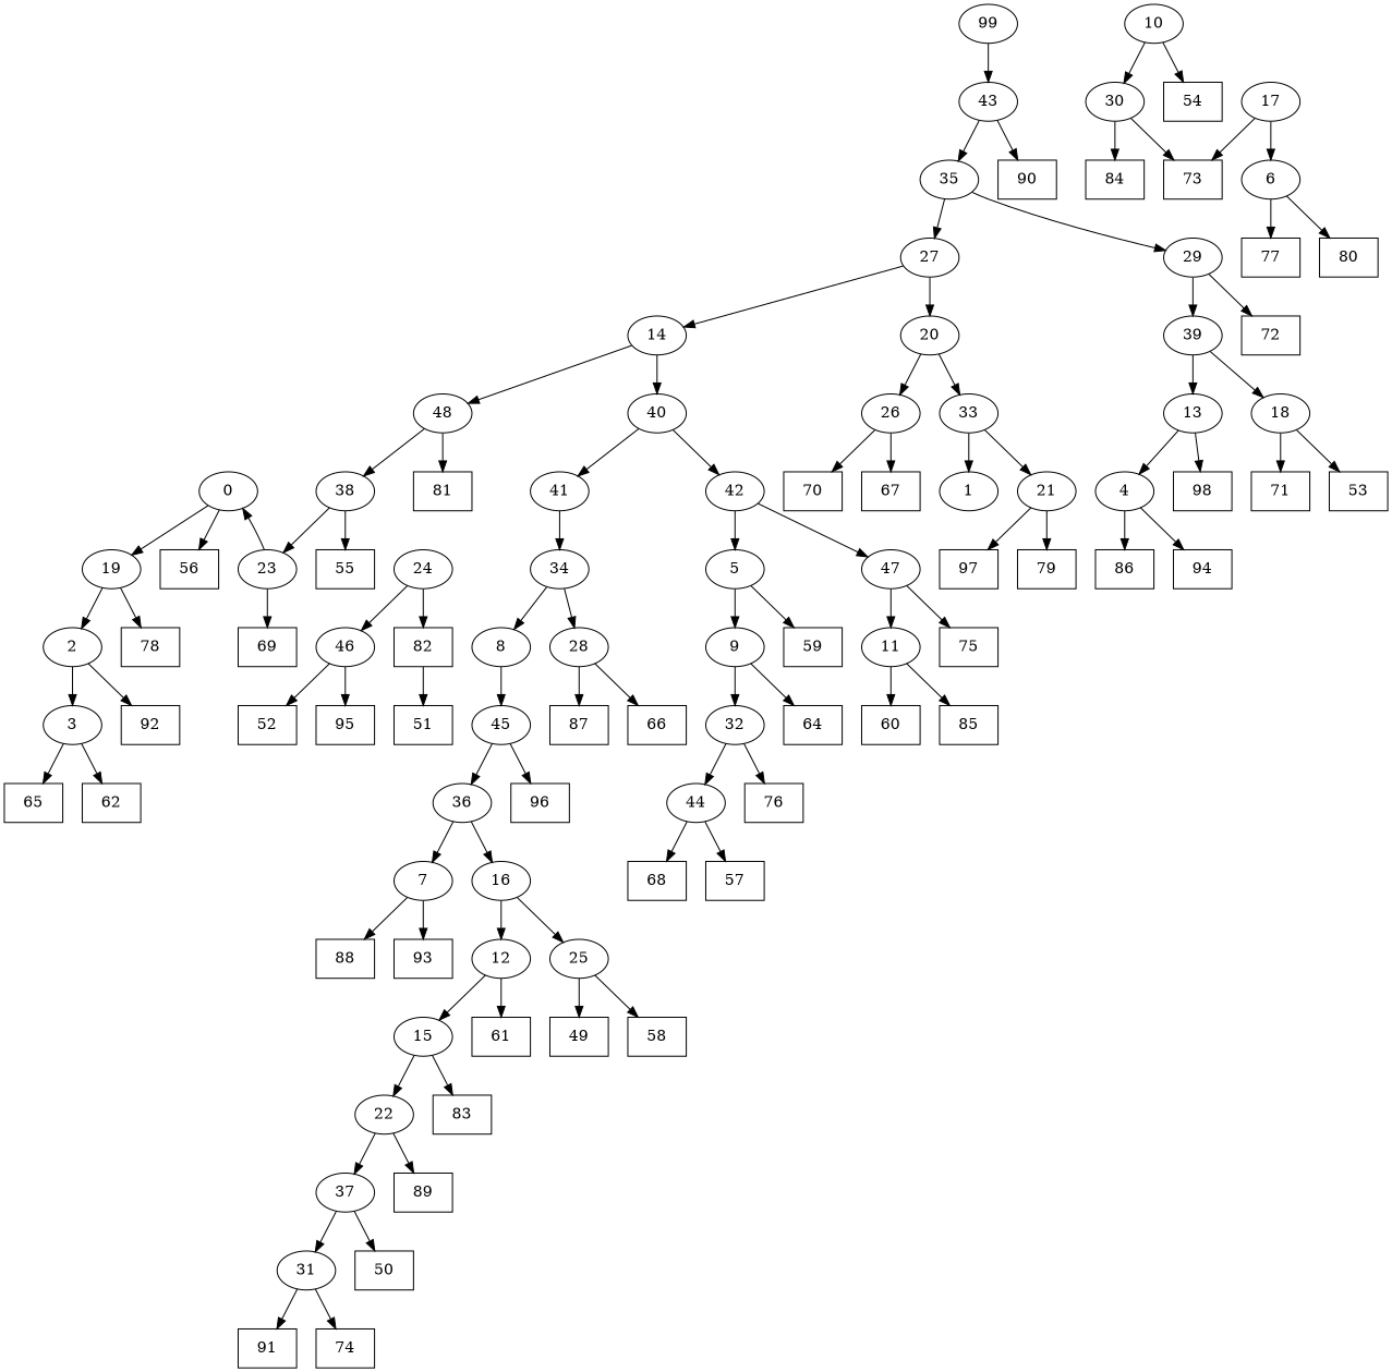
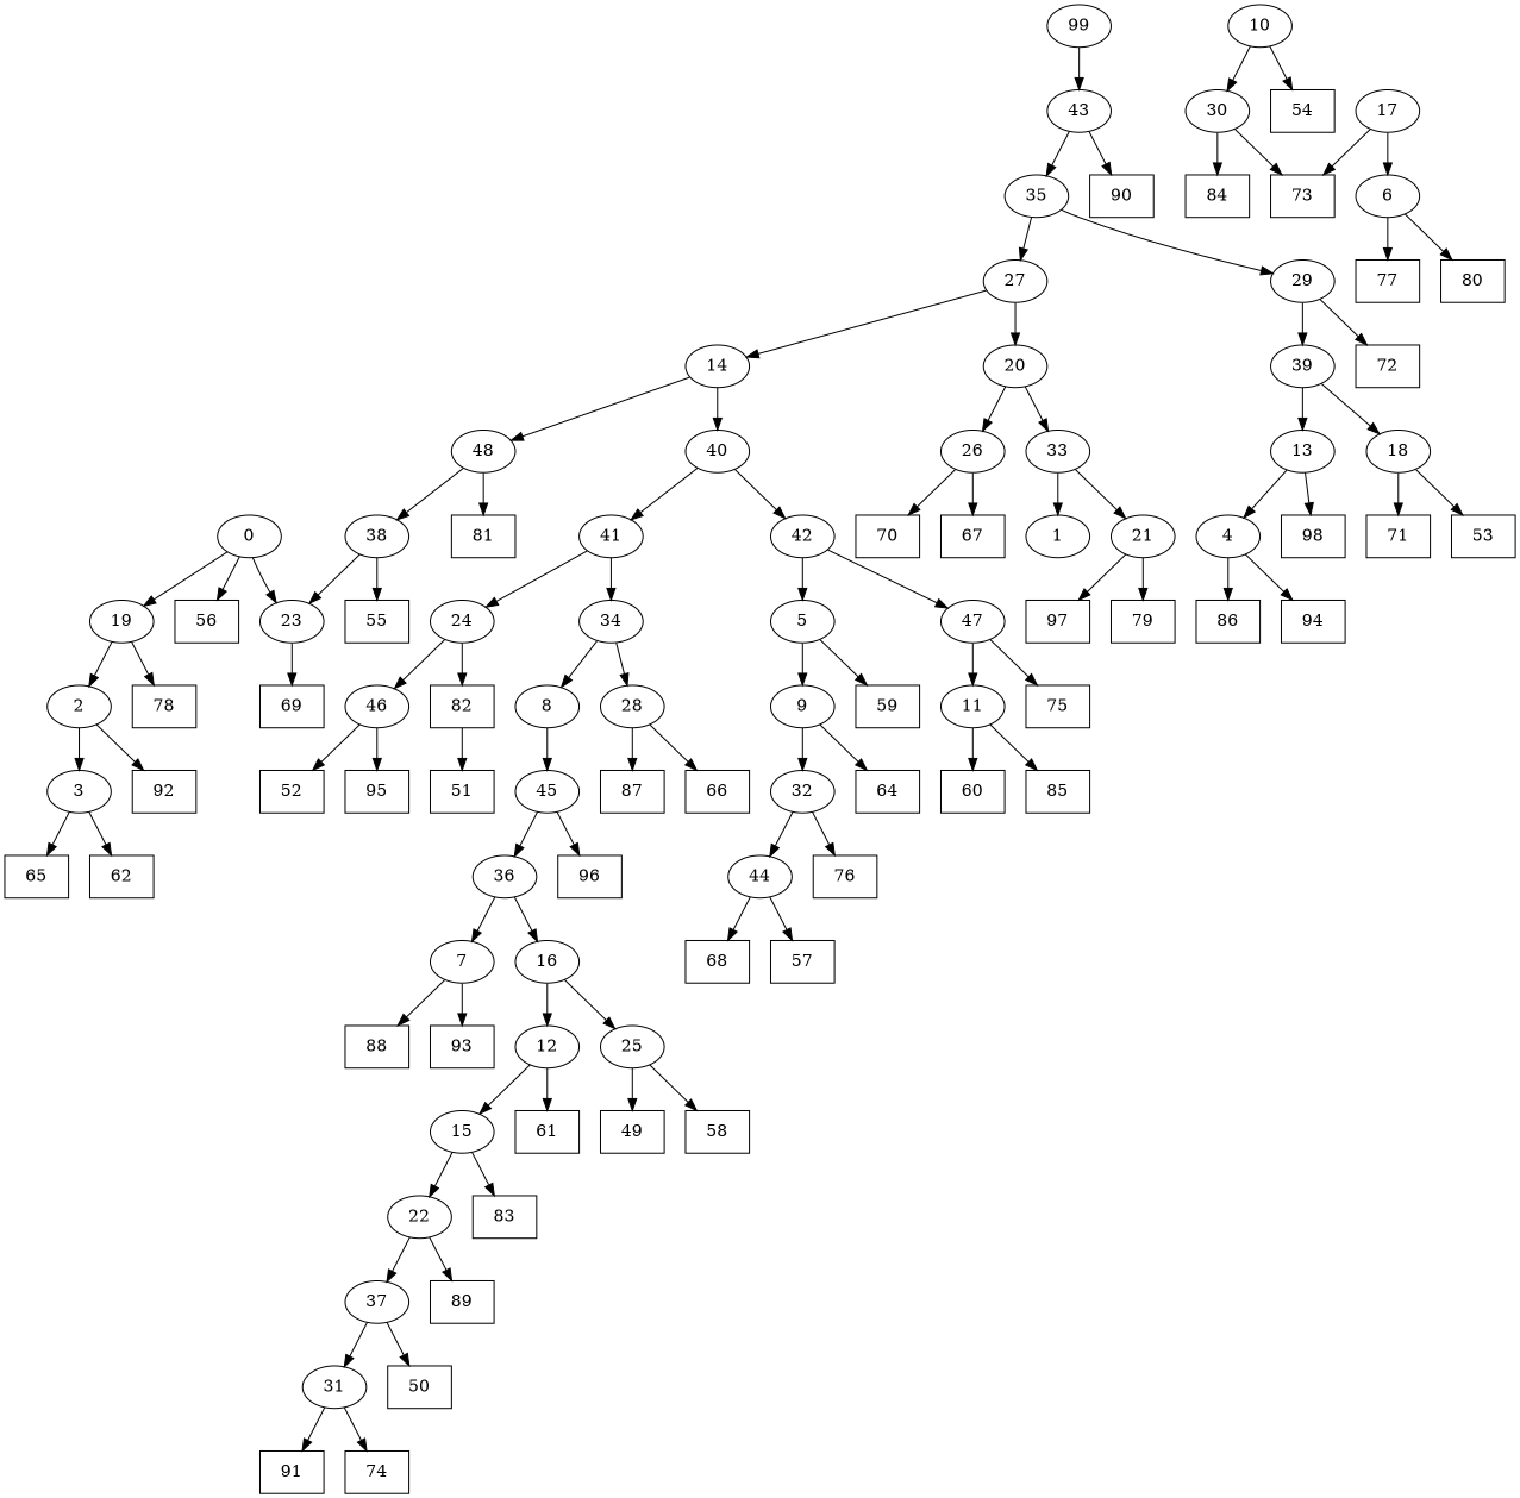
  digraph {
    n1 [label=0]
    n2 [label=19]
    n3 [label=56 shape=box]
    n4 [label=2]
    n5 [label=78 shape=box]
    n6 [label=1]
    n7 [label=10]
    n8 [label=30]
    n9 [label=54 shape=box]
    n10 [label=3]
    n11 [label=92 shape=box]
    n12 [label=65 shape=box]
    n13 [label=62 shape=box]
    n14 [label=4]
    n15 [label=86 shape=box]
    n16 [label=94 shape=box]
    n17 [label=5]
    n18 [label=9]
    n19 [label=59 shape=box]
    n20 [label=32]
    n21 [label=64 shape=box]
    n22 [label=6]
    n23 [label=77 shape=box]
    n24 [label=80 shape=box]
    n25 [label=7]
    n26 [label=88 shape=box]
    n27 [label=93 shape=box]
    n28 [label=8]
    n29 [label=45]
    n30 [label=36]
    n31 [label=96 shape=box]
    n32 [label=51 shape=box]
    n33 [label=44]
    n34 [label=76 shape=box]
    n35 [label=73 shape=box]
    n36 [label=84 shape=box]
    n37 [label=11]
    n38 [label=60 shape=box]
    n39 [label=85 shape=box]
    n40 [label=12]
    n41 [label=15]
    n42 [label=61 shape=box]
    n43 [label=22]
    n44 [label=83 shape=box]
    n45 [label=13]
    n46 [label=98 shape=box]
    n47 [label=14]
    n48 [label=40]
    n49 [label=48]
    n50 [label=41]
    n51 [label=42]
    n52 [label=38]
    n53 [label=81 shape=box]
    n54 [label=37]
    n55 [label=89 shape=box]
    n56 [label=16]
    n57 [label=25]
    n58 [label=49 shape=box]
    n59 [label=58 shape=box]
    n60 [label=17]
    n61 [label=18]
    n62 [label=71 shape=box]
    n63 [label=53 shape=box]
    n64 [label=20]
    n65 [label=26]
    n66 [label=33]
    n67 [label=70 shape=box]
    n68 [label=67 shape=box]
    n69 [label=21]
    n70 [label=97 shape=box]
    n71 [label=79 shape=box]
    n72 [label=31]
    n73 [label=50 shape=box]
    n74 [label=23]
    n75 [label=69 shape=box]
    n76 [label=24]
    n77 [label=46]
    n78 [label=82 shape=box]
    n79 [label=52 shape=box]
    n80 [label=95 shape=box]
    n81 [label=27]
    n82 [label=28]
    n83 [label=87 shape=box]
    n84 [label=66 shape=box]
    n85 [label=29]
    n86 [label=39]
    n87 [label=72 shape=box]
    n88 [label=91 shape=box]
    n89 [label=74 shape=box]
    n90 [label=68 shape=box]
    n91 [label=57 shape=box]
    n92 [label=34]
    n93 [label=35]
    n94 [label=55 shape=box]
    n95 [label=47]
    n96 [label=75 shape=box]
    n97 [label=43]
    n98 [label=90 shape=box]
    n99 [label=99]
    n1 -> n2
    n1 -> n3
    n2 -> n4
    n2 -> n5
    n4 -> n10
    n4 -> n11
    n7 -> n8
    n7 -> n9
    n8 -> n35
    n8 -> n36
    n10 -> n12
    n10 -> n13
    n14 -> n15
    n14 -> n16
    n17 -> n18
    n17 -> n19
    n18 -> n20
    n18 -> n21
    n20 -> n33
    n20 -> n34
    n22 -> n23
    n22 -> n24
    n25 -> n26
    n25 -> n27
    n28 -> n29
    n29 -> n30
    n29 -> n31
    n30 -> n25
    n30 -> n56
    n33 -> n90
    n33 -> n91
    n37 -> n38
    n37 -> n39
    n40 -> n41
    n40 -> n42
    n41 -> n43
    n41 -> n44
    n43 -> n54
    n43 -> n55
    n45 -> n14
    n45 -> n46
    n47 -> n48
    n47 -> n49
    n48 -> n50
    n48 -> n51
    n49 -> n52
    n49 -> n53
+   n50 -> n76
    n50 -> n92
    n51 -> n17
    n51 -> n95
    n52 -> n74
    n52 -> n94
    n54 -> n72
    n54 -> n73
    n56 -> n40
    n56 -> n57
    n57 -> n58
    n57 -> n59
    n60 -> n22
    n60 -> n35
    n61 -> n62
    n61 -> n63
    n64 -> n65
    n64 -> n66
    n65 -> n67
    n65 -> n68
    n66 -> n6
    n66 -> n69
    n69 -> n70
    n69 -> n71
    n72 -> n88
    n72 -> n89
-   n74 -> n1
+   n1 -> n74
    n74 -> n75
    n76 -> n77
    n76 -> n78
    n77 -> n79
    n77 -> n80
    n78 -> n32
    n81 -> n47
    n81 -> n64
    n82 -> n83
    n82 -> n84
    n85 -> n86
    n85 -> n87
    n86 -> n45
    n86 -> n61
    n92 -> n28
    n92 -> n82
    n93 -> n81
    n93 -> n85
    n95 -> n37
    n95 -> n96
    n97 -> n93
    n97 -> n98
    n99 -> n97
  }
